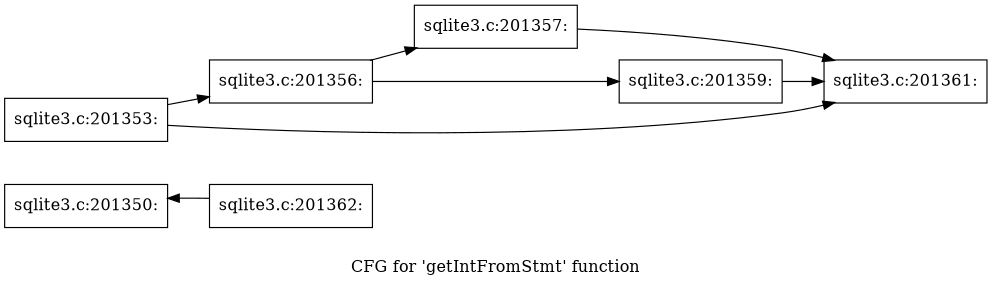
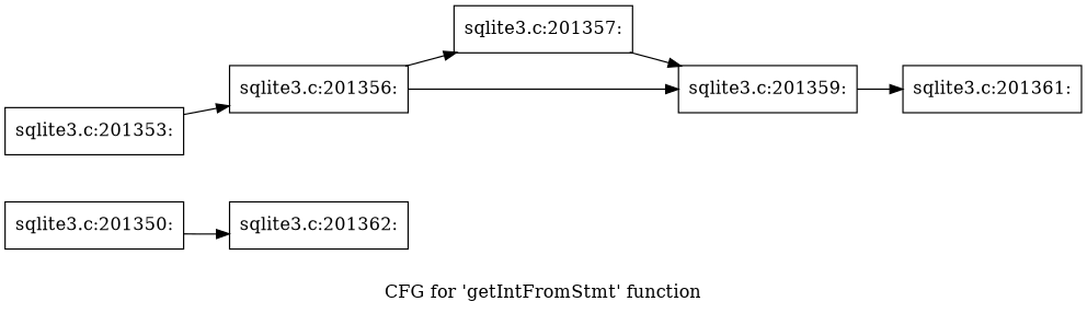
  digraph {
    label="CFG for 'getIntFromStmt' function"
    rankdir=LR
    node [shape=record]
    n1 [label="{sqlite3.c:201350:}"]
    n2 [label="{sqlite3.c:201362:}"]
    n3 [label="{sqlite3.c:201353:}"]
    n4 [label="{sqlite3.c:201356:}"]
    n5 [label="{sqlite3.c:201361:}"]
    n6 [label="{sqlite3.c:201357:}"]
    n7 [label="{sqlite3.c:201359:}"]
-   n2 -> n1
+   n1 -> n2
    n3 -> n4
-   n3 -> n5
    n4 -> n6
    n4 -> n7
-   n6 -> n5
+   n6 -> n7
    n7 -> n5
  }
